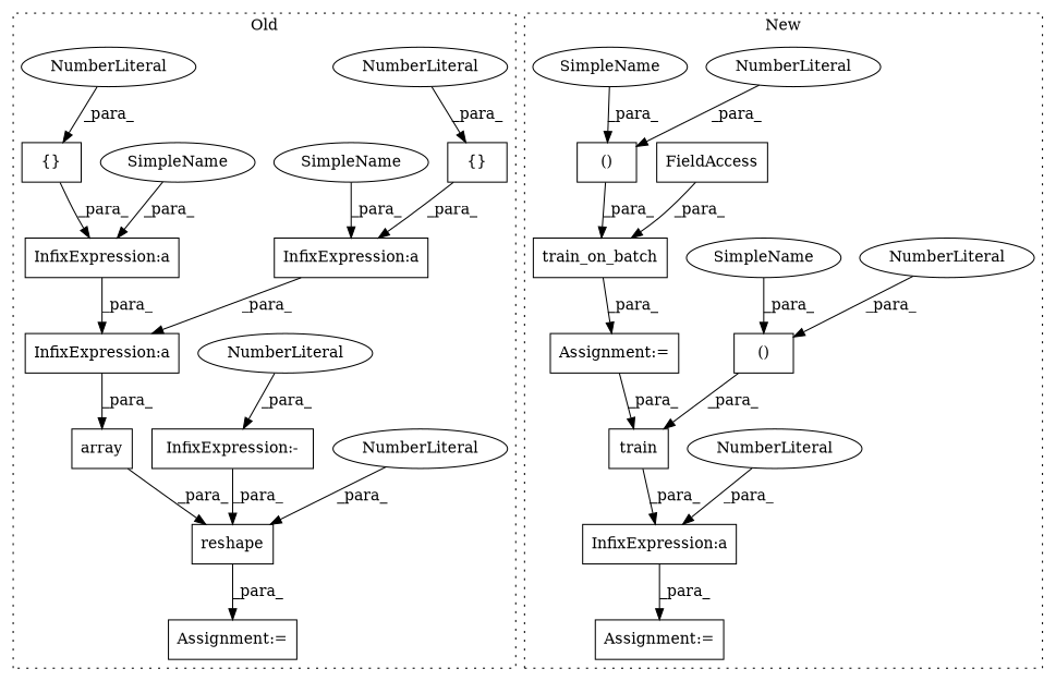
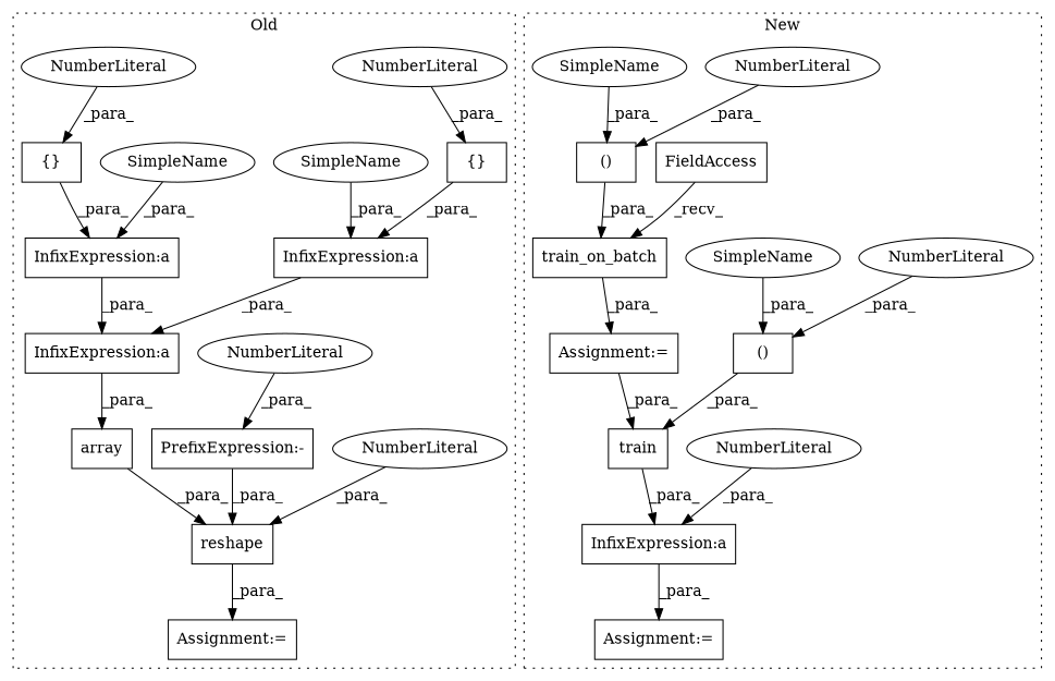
  digraph {
    node [a=34 l=1 s=4561 shape=box]
    n1 [a=32 l="8,1" label=reshape s="4407,4419"]
    n2 [a=27 l=3 label="InfixExpression:a" s=4391]
    n3 [a=27 l=3 label="InfixExpression:a" s=4361]
    n4 [a=27 l=3 label="InfixExpression:a" s=4375]
    n5 [a=4 l="1,1" label="{}" s="4358,4360"]
    n6 [label=NumberLiteral s=4418 shape=ellipse]
    n7 [a=4 l="1,1" label="{}" s="4388,4390"]
    n8 [label=NumberLiteral s=4389 shape=ellipse]
    n9 [label=NumberLiteral s=4359 shape=ellipse]
-   n10 [a=38 label="InfixExpression:-" s=4415]
+   n10 [a=38 label="PrefixExpression:-" s=4415]
    n11 [label=NumberLiteral s=4416 shape=ellipse]
    n12 [a=32 l="6,1" label=array s="4342,4405"]
    n13 [a=7 label="Assignment:=" s=4335]
    n14 [a=42 l=10 label=SimpleName s=4394 shape=ellipse]
    n15 [a=42 l=10 label=SimpleName s=4364 shape=ellipse]
    n16 [a=32 l="15,1" label=train_on_batch s="4730,4801"]
    n17 [a=32 l="4,1" label=train s="4830,4857"]
    n18 [a=106 l=24 label="()"]
    n19 [a=27 l=3 label="InfixExpression:a" s=4821]
    n20 [label=NumberLiteral s=4584 shape=ellipse]
    n21 [l=3 label=NumberLiteral s=4818 shape=ellipse]
    n22 [a=22 l=18 label=FieldAccess s=4711]
    n23 [a=7 label="Assignment:=" s=4710]
    n24 [a=7 label="Assignment:=" s=4816]
    n25 [a=106 l=24 label="()" s=4503]
    n26 [label=NumberLiteral s=4526 shape=ellipse]
    n27 [a=42 l=10 label=SimpleName s=4503 shape=ellipse]
    n28 [a=42 l=10 label=SimpleName shape=ellipse]
    subgraph cluster_1 {
      label=Old
      style=dotted
      n1
      n2
      n3
      n4
      n5
      n6
      n7
      n8
      n9
      n10
      n11
      n12
      n13
      n14
      n15
    }
    subgraph cluster_2 {
      label=New
      style=dotted
      n16
      n17
      n18
      n19
      n20
      n21
      n22
      n23
      n24
      n25
      n26
      n27
      n28
    }
    n1 -> n13 [label=_para_]
    n2 -> n4 [label=_para_]
    n3 -> n4 [label=_para_]
    n4 -> n12 [label=_para_]
    n5 -> n3 [label=_para_]
    n6 -> n1 [label=_para_]
    n7 -> n2 [label=_para_]
    n8 -> n7 [label=_para_]
    n9 -> n5 [label=_para_]
    n10 -> n1 [label=_para_]
    n11 -> n10 [label=_para_]
    n12 -> n1 [label=_para_]
    n14 -> n2 [label=_para_]
    n15 -> n3 [label=_para_]
    n16 -> n23 [label=_para_]
    n17 -> n19 [label=_para_]
    n18 -> n16 [label=_para_]
    n19 -> n24 [label=_para_]
    n20 -> n18 [label=_para_]
    n21 -> n19 [label=_para_]
-   n22 -> n16 [label=_para_]
+   n22 -> n16 [label=_recv_]
    n23 -> n17 [label=_para_]
    n25 -> n17 [label=_para_]
    n26 -> n25 [label=_para_]
    n27 -> n25 [label=_para_]
    n28 -> n18 [label=_para_]
  }
